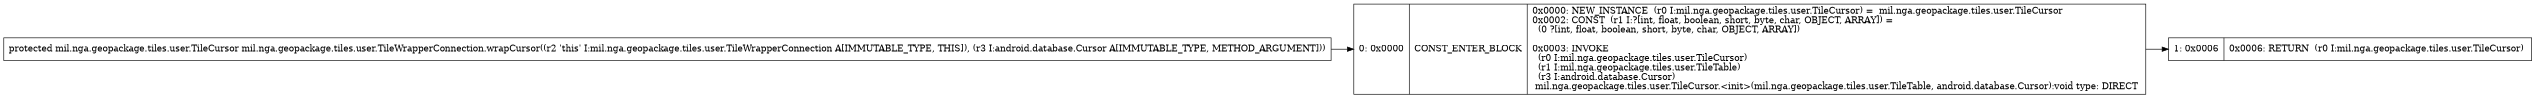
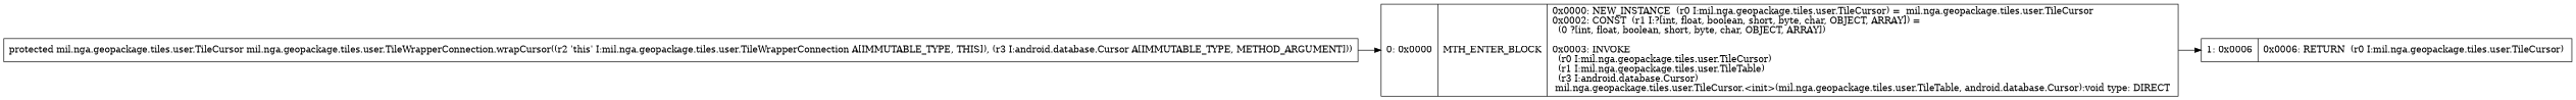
  digraph {
    rankdir=LR
    node [shape=record]
-   n1 [label="{0\:\ 0x0000|CONST_ENTER_BLOCK\l|0x0000: NEW_INSTANCE  (r0 I:mil.nga.geopackage.tiles.user.TileCursor) =  mil.nga.geopackage.tiles.user.TileCursor \l0x0002: CONST  (r1 I:?[int, float, boolean, short, byte, char, OBJECT, ARRAY]) = \l  (0 ?[int, float, boolean, short, byte, char, OBJECT, ARRAY])\l \l0x0003: INVOKE  \l  (r0 I:mil.nga.geopackage.tiles.user.TileCursor)\l  (r1 I:mil.nga.geopackage.tiles.user.TileTable)\l  (r3 I:android.database.Cursor)\l mil.nga.geopackage.tiles.user.TileCursor.\<init\>(mil.nga.geopackage.tiles.user.TileTable, android.database.Cursor):void type: DIRECT \l}"]
+   n1 [label="{0\:\ 0x0000|MTH_ENTER_BLOCK\l|0x0000: NEW_INSTANCE  (r0 I:mil.nga.geopackage.tiles.user.TileCursor) =  mil.nga.geopackage.tiles.user.TileCursor \l0x0002: CONST  (r1 I:?[int, float, boolean, short, byte, char, OBJECT, ARRAY]) = \l  (0 ?[int, float, boolean, short, byte, char, OBJECT, ARRAY])\l \l0x0003: INVOKE  \l  (r0 I:mil.nga.geopackage.tiles.user.TileCursor)\l  (r1 I:mil.nga.geopackage.tiles.user.TileTable)\l  (r3 I:android.database.Cursor)\l mil.nga.geopackage.tiles.user.TileCursor.\<init\>(mil.nga.geopackage.tiles.user.TileTable, android.database.Cursor):void type: DIRECT \l}"]
    n2 [label="{1\:\ 0x0006|0x0006: RETURN  (r0 I:mil.nga.geopackage.tiles.user.TileCursor) \l}"]
    n3 [label="{protected mil.nga.geopackage.tiles.user.TileCursor mil.nga.geopackage.tiles.user.TileWrapperConnection.wrapCursor((r2 'this' I:mil.nga.geopackage.tiles.user.TileWrapperConnection A[IMMUTABLE_TYPE, THIS]), (r3 I:android.database.Cursor A[IMMUTABLE_TYPE, METHOD_ARGUMENT])) }"]
    n1 -> n2
    n3 -> n1
  }
